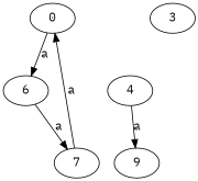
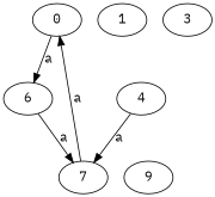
  strict digraph {
    fontname="IBM Plex Mono"
    node [fontname="IBM Plex Mono"]
    edge [fontname="IBM Plex Mono"]
    0
    6
    7
    n4 [label=9]
+   1
    3
    4
    0 -> 6 [label=a]
    6 -> 7 [label=a]
    7 -> 0 [label=a]
-   4 -> n4 [label=a]
+   4 -> 7 [label=a]
  }
